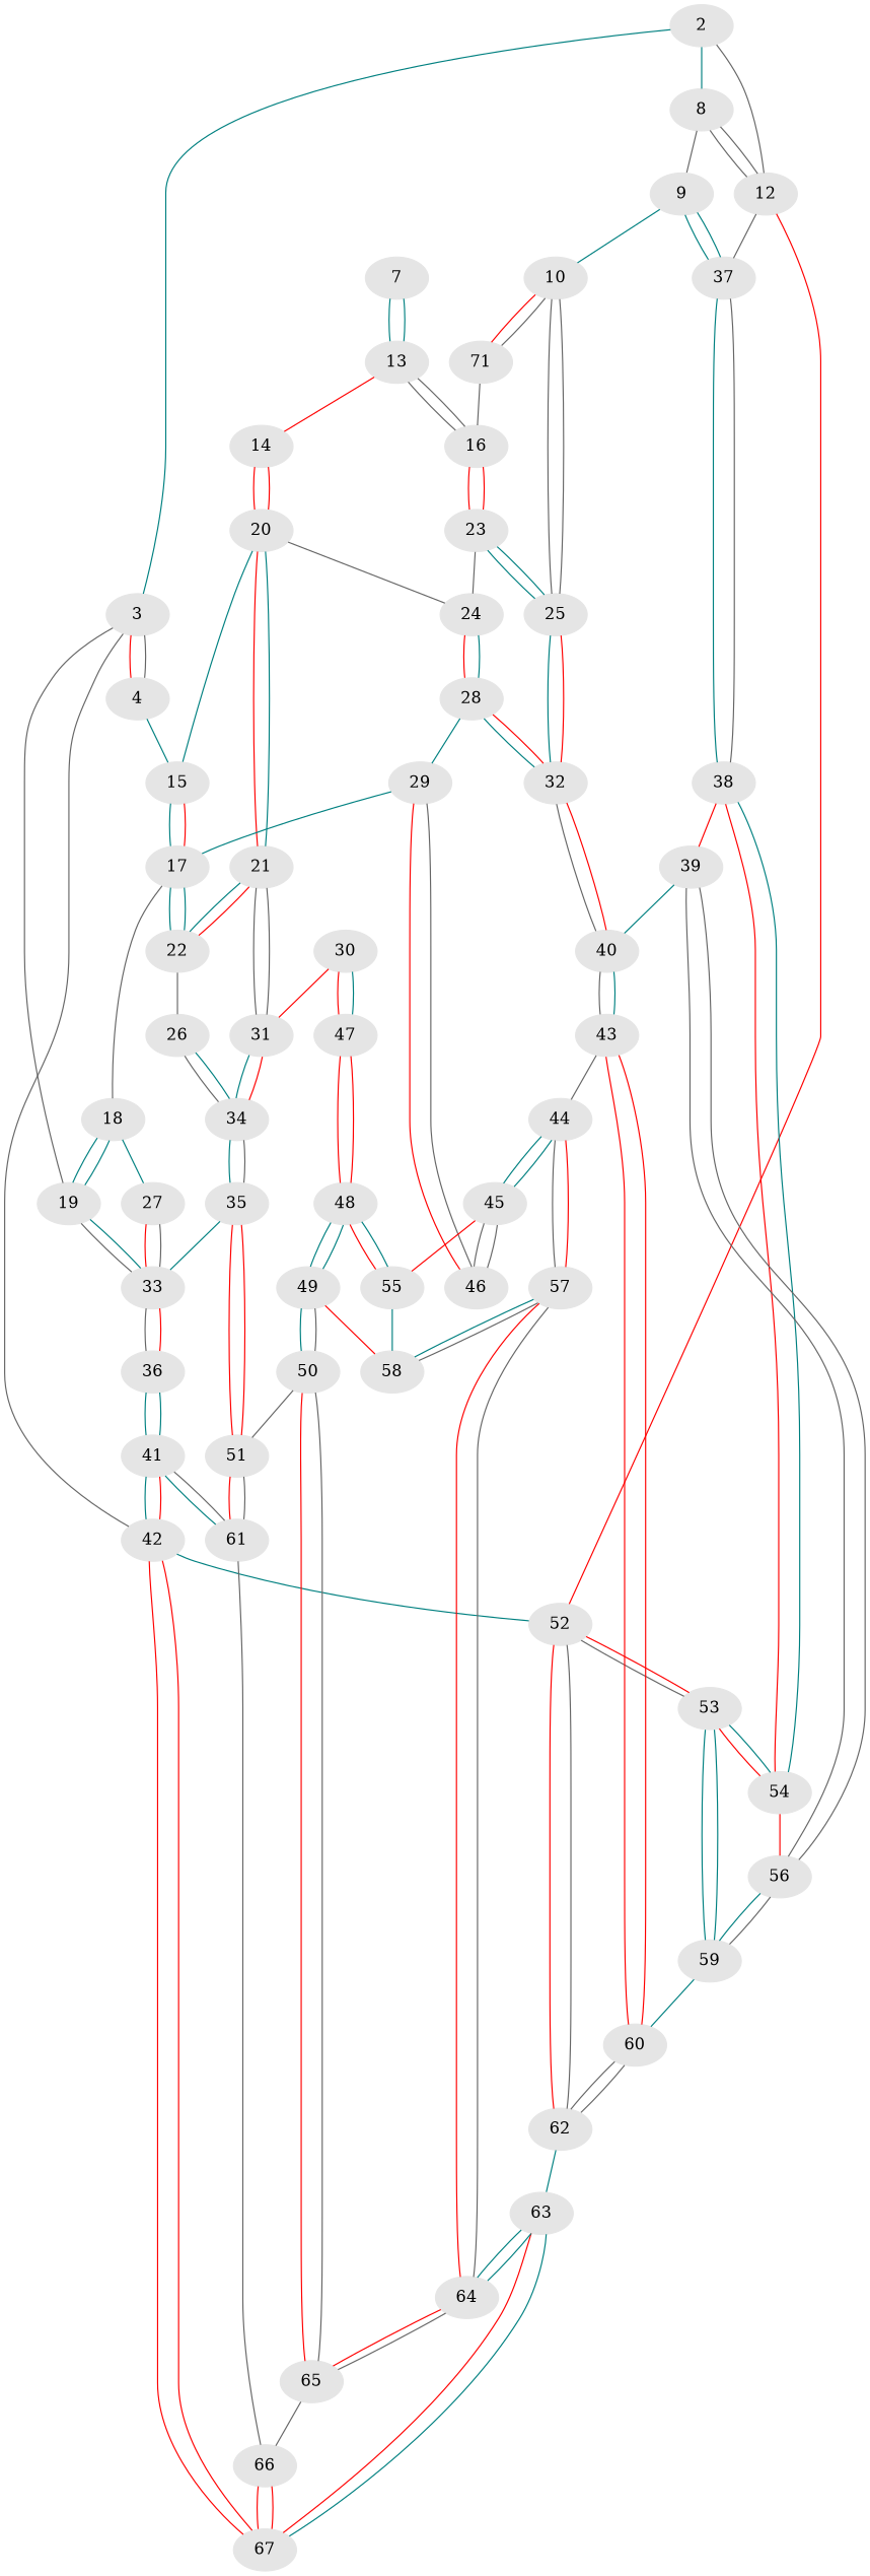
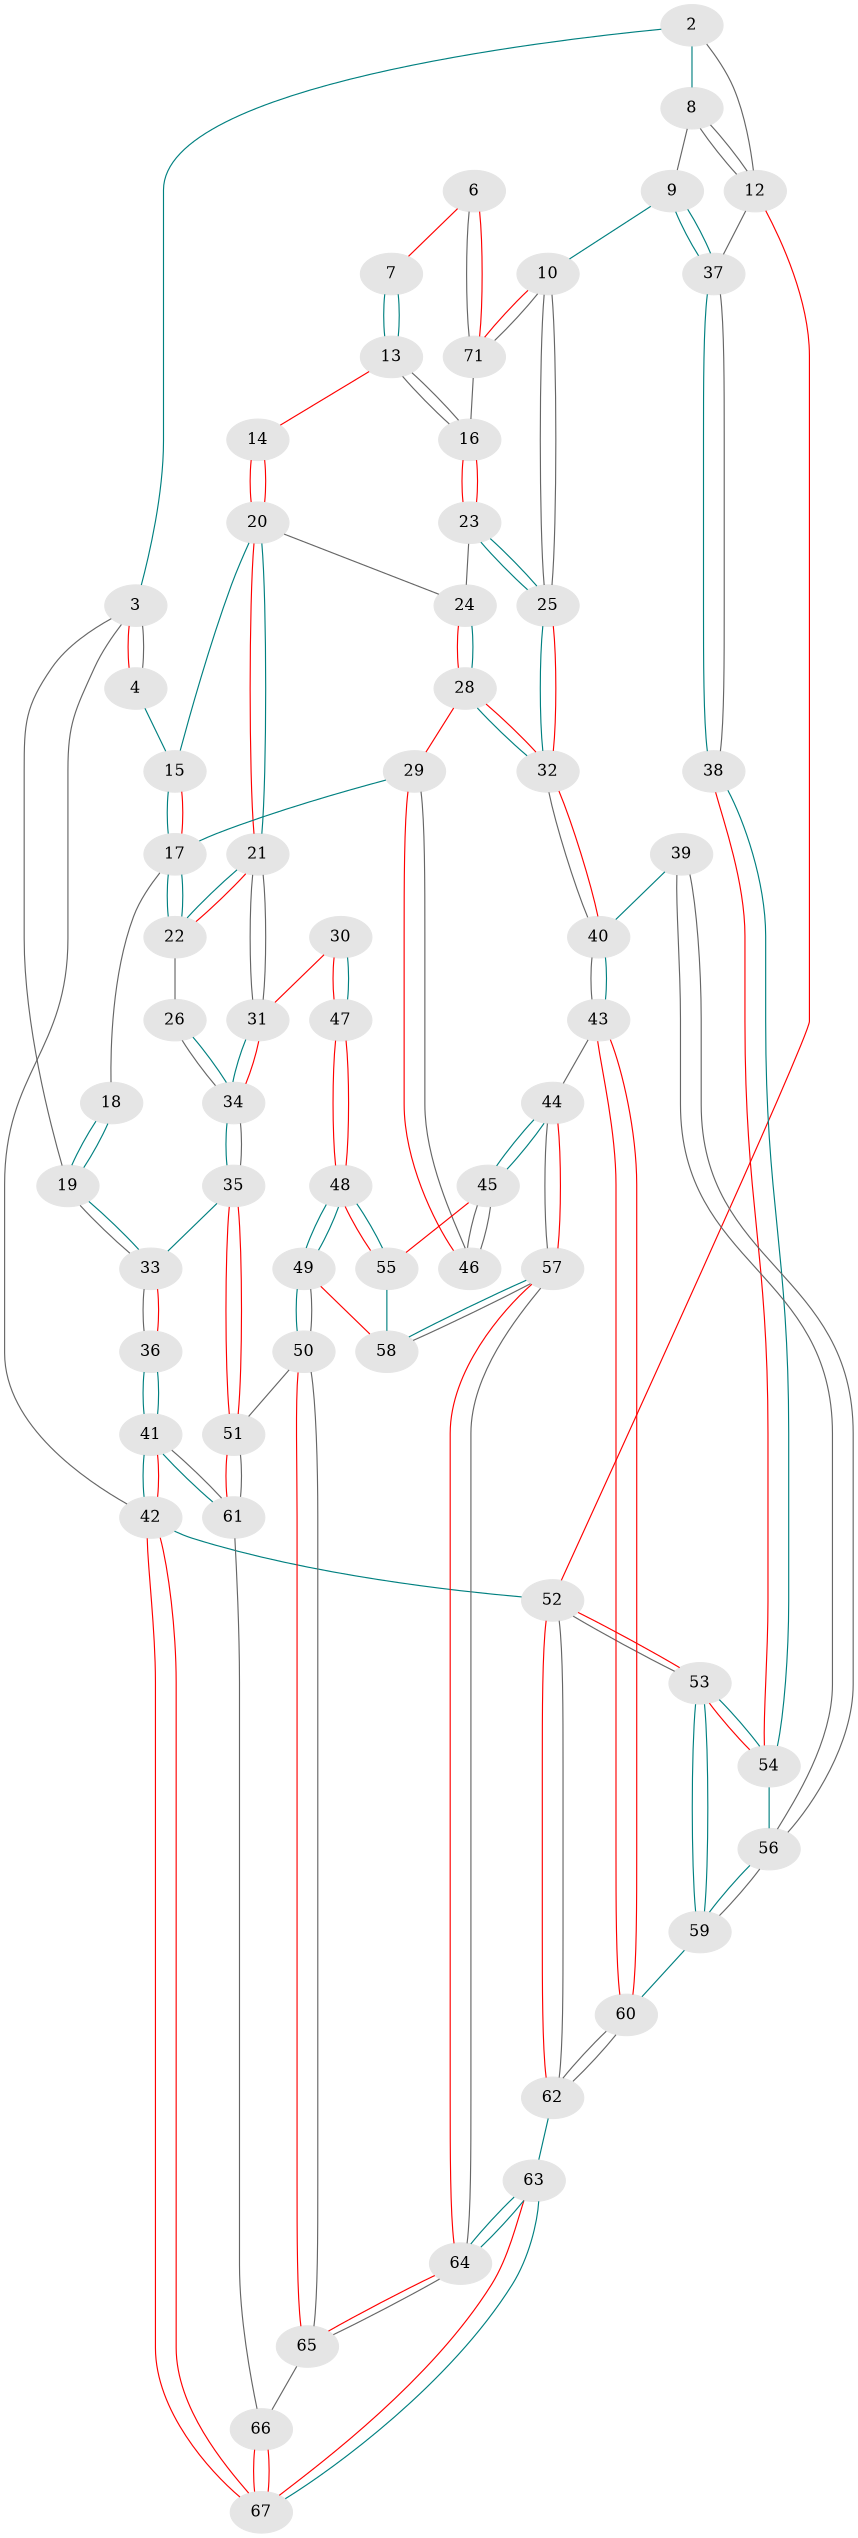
  graph {
    node [color=gray90 style=filled]
    edge [color=teal]
    2
    3
    8
    12
+   6
    7
    n7 [label=71]
    4
    19
    42
    9
    37
    52
    15
    33
    67
    17
    13
    16
    14
    10
    25
    38
    32
    23
    53
    62
    20
    21
    24
    18
    22
-   27
    26
    36
    31
    28
    34
    29
    40
    35
    46
    30
    47
    48
    43
    41
    51
    61
    39
    54
    56
    59
    44
    60
    66
    45
    57
    55
    58
    64
    49
    50
    65
    63
    2 -- 3
    2 -- 8
    2 -- 12 [color=gray40]
    3 -- 4 [color=red]
    3 -- 4 [color=gray40]
    3 -- 19 [color=gray40]
    3 -- 42 [color=gray40]
    8 -- 12 [color=gray40]
    8 -- 12 [color=gray40]
    8 -- 9 [color=gray40]
    12 -- 37 [color=gray40]
    12 -- 52 [color=red]
+   6 -- 7 [color=red]
+   6 -- n7 [color=gray40]
+   6 -- n7 [color=red]
    7 -- 13
    7 -- 13
    n7 -- 16 [color=gray40]
    4 -- 15
    19 -- 33 [color=gray40]
    19 -- 33
    42 -- 52
    42 -- 67 [color=red]
    42 -- 67 [color=red]
    9 -- 37
    9 -- 37
    9 -- 10
    37 -- 38
    37 -- 38 [color=gray40]
    52 -- 53 [color=gray40]
    52 -- 53 [color=red]
    52 -- 62 [color=red]
    52 -- 62 [color=gray40]
    15 -- 17
    15 -- 17 [color=red]
    33 -- 36 [color=gray40]
    33 -- 36 [color=red]
    17 -- 18 [color=gray40]
    17 -- 22
    17 -- 22
    13 -- 16 [color=gray40]
    13 -- 16 [color=gray40]
    13 -- 14 [color=red]
    16 -- 23 [color=red]
    16 -- 23 [color=red]
    14 -- 20 [color=red]
    14 -- 20 [color=red]
    10 -- n7 [color=red]
    10 -- n7 [color=gray40]
    10 -- 25 [color=gray40]
    10 -- 25 [color=gray40]
    25 -- 32
    25 -- 32 [color=red]
-   38 -- 39 [color=red]
    38 -- 54 [color=red]
    38 -- 54
    32 -- 40 [color=gray40]
    32 -- 40 [color=red]
    23 -- 25
    23 -- 25
    23 -- 24 [color=gray40]
    53 -- 54 [color=red]
    53 -- 54
    53 -- 59
    53 -- 59
    62 -- 63
    20 -- 15
    20 -- 21 [color=red]
    20 -- 21
    20 -- 24 [color=gray40]
    21 -- 22
    21 -- 22 [color=red]
    21 -- 31 [color=gray40]
    21 -- 31 [color=gray40]
    24 -- 28 [color=red]
    24 -- 28
    18 -- 19
    18 -- 19
-   18 -- 27
    22 -- 26 [color=gray40]
-   27 -- 33 [color=red]
-   27 -- 33 [color=gray40]
    26 -- 34 [color=gray40]
    26 -- 34
    36 -- 41
    36 -- 41
    31 -- 34
    31 -- 34 [color=red]
    28 -- 32
    28 -- 32 [color=red]
-   28 -- 29
+   28 -- 29 [color=red]
    34 -- 35
    34 -- 35 [color=gray40]
    29 -- 17
    29 -- 46 [color=red]
    29 -- 46 [color=gray40]
    40 -- 43 [color=gray40]
    40 -- 43
    35 -- 33
    35 -- 51 [color=red]
    35 -- 51 [color=red]
    30 -- 31 [color=red]
    30 -- 47 [color=red]
    30 -- 47
    47 -- 48 [color=red]
    47 -- 48 [color=red]
    48 -- 55 [color=red]
    48 -- 55
    48 -- 49
    48 -- 49
    43 -- 44 [color=gray40]
    43 -- 60 [color=red]
    43 -- 60 [color=red]
    41 -- 42
    41 -- 42 [color=red]
    41 -- 61
    41 -- 61 [color=gray40]
    51 -- 61 [color=red]
    51 -- 61 [color=gray40]
    61 -- 66 [color=gray40]
    39 -- 40
    39 -- 56 [color=gray40]
    39 -- 56 [color=gray40]
-   54 -- 56 [color=red]
+   54 -- 56
    56 -- 59
    56 -- 59 [color=gray40]
    59 -- 60
    44 -- 45
    44 -- 45
    44 -- 57 [color=gray40]
    44 -- 57 [color=red]
    60 -- 62 [color=gray40]
    60 -- 62 [color=gray40]
    66 -- 67 [color=red]
    66 -- 67 [color=red]
    45 -- 46 [color=gray40]
    45 -- 46 [color=gray40]
    45 -- 55 [color=red]
    57 -- 58
    57 -- 58 [color=gray40]
    57 -- 64 [color=red]
    57 -- 64 [color=gray40]
    55 -- 58
    64 -- 65 [color=red]
    64 -- 65 [color=gray40]
    49 -- 58 [color=red]
    49 -- 50
    49 -- 50 [color=gray40]
    50 -- 51 [color=gray40]
    50 -- 65 [color=red]
    50 -- 65 [color=gray40]
    65 -- 66 [color=gray40]
    63 -- 67 [color=red]
    63 -- 67
    63 -- 64
    63 -- 64
  }
